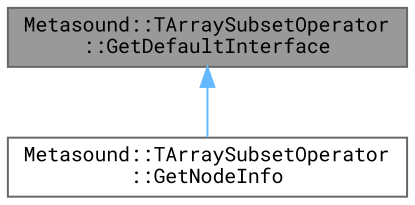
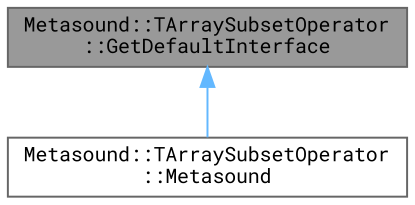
  digraph {
    rankdir=TB
    fontname="Roboto Mono"
    node [fontname="Roboto Mono" fontsize=10 shape=box style=filled]
    n1 [color=gray40 fillcolor=grey60 fontcolor=black height=0.2 label="Metasound::TArraySubsetOperator\l::GetDefaultInterface" width=0.4]
-   n2 [color=grey40 fillcolor=white height=0.2 label="Metasound::TArraySubsetOperator\l::GetNodeInfo" width=0.4]
+   n2 [color=grey40 fillcolor=white height=0.2 label="Metasound::TArraySubsetOperator\l::Metasound" width=0.4]
    n1 -> n2 [color=steelblue1 dir=back fontname="Roboto Mono" fontsize=10 labelfontname=Helvetica labelfontsize=10 style=solid]
  }
